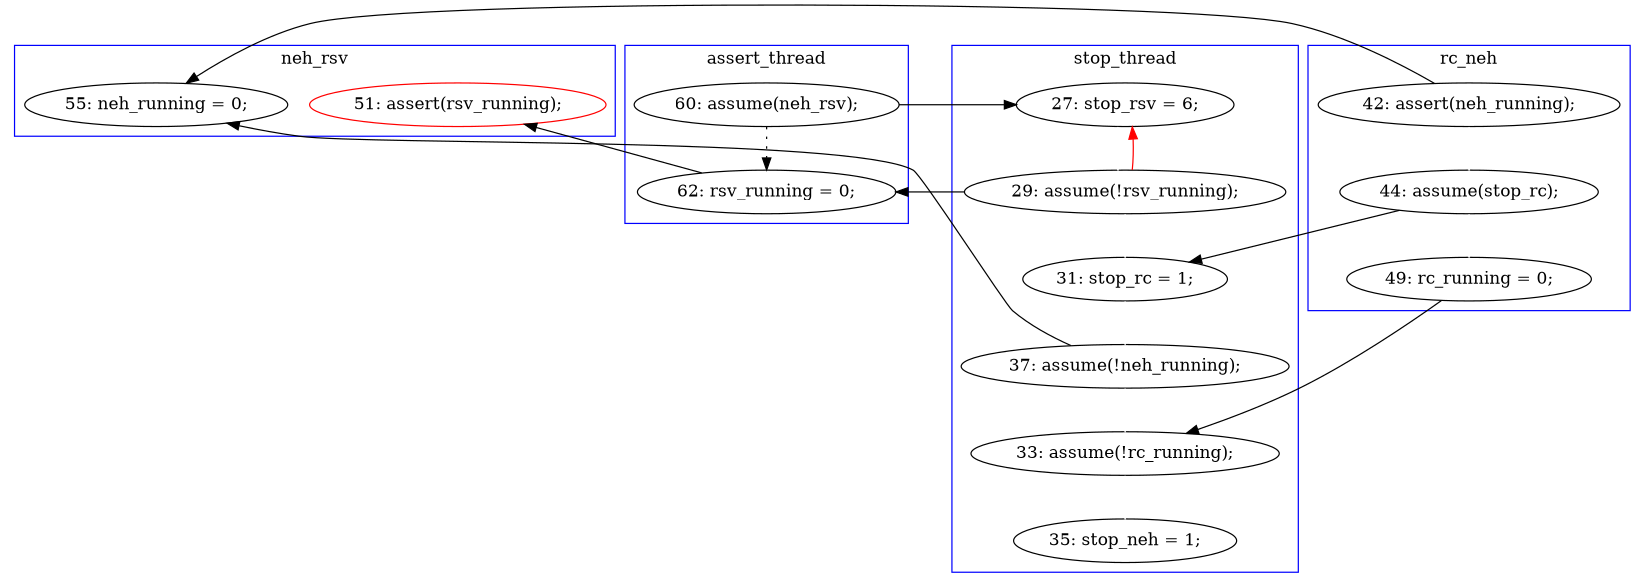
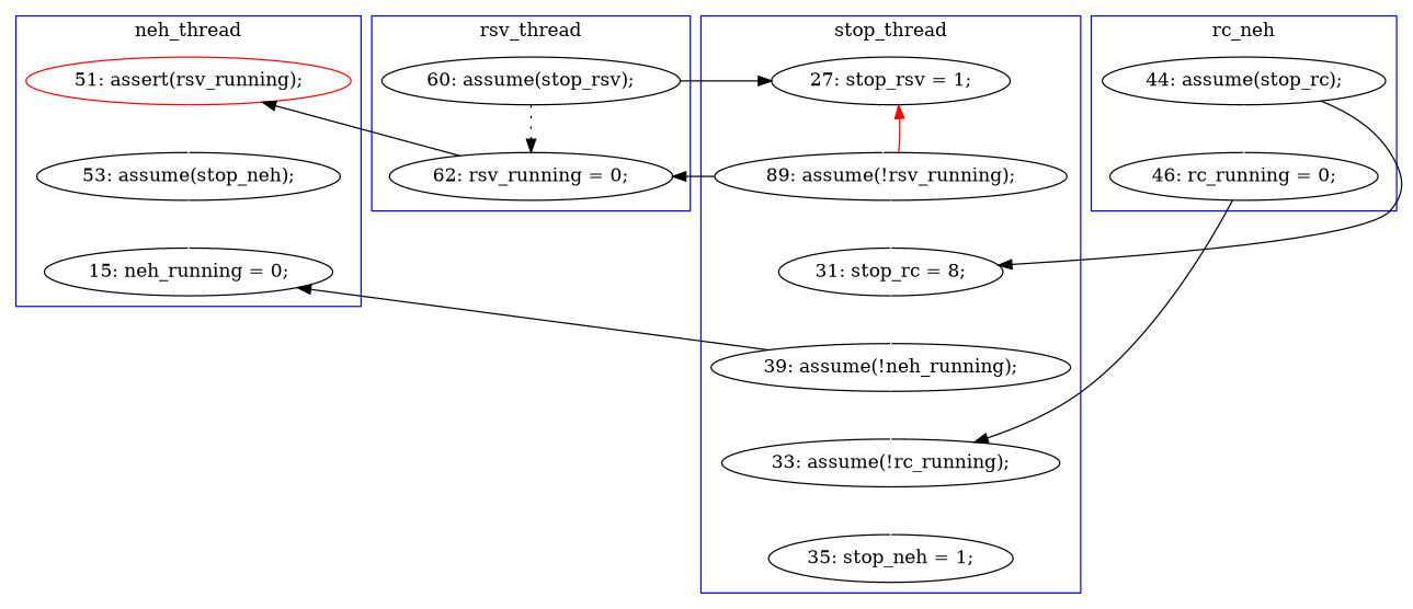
  digraph {
    edge [color=white style=solid]
    n1 [color=red label="51: assert(rsv_running);"]
-   n3 [label="55: neh_running = 0;"]
-   n4 [label="60: assume(neh_rsv);"]
+   n2 [label="53: assume(stop_neh);"]
+   n3 [label="15: neh_running = 0;"]
+   n4 [label="60: assume(stop_rsv);"]
    n5 [label="62: rsv_running = 0;"]
-   n6 [label="27: stop_rsv = 6;"]
-   n7 [label="31: stop_rc = 1;"]
-   n8 [label="37: assume(!neh_running);"]
+   n6 [label="27: stop_rsv = 1;"]
+   n7 [label="31: stop_rc = 8;"]
+   n8 [label="39: assume(!neh_running);"]
    n9 [label="33: assume(!rc_running);"]
-   n10 [label="29: assume(!rsv_running);"]
+   n10 [label="89: assume(!rsv_running);"]
    n11 [label="35: stop_neh = 1;"]
-   n12 [label="42: assert(neh_running);"]
    n13 [label="44: assume(stop_rc);"]
-   n14 [label="49: rc_running = 0;"]
+   n14 [label="46: rc_running = 0;"]
    subgraph cluster_1 {
      color=blue
-     label=neh_rsv
+     label=neh_thread
      n1
+     n2
      n3
    }
    subgraph cluster_2 {
      color=blue
-     label=assert_thread
+     label=rsv_thread
      n4
      n5
    }
    subgraph cluster_3 {
      color=blue
      label=stop_thread
      n6
      n7
      n8
      n9
      n10
      n11
    }
    subgraph cluster_4 {
      color=blue
      label=rc_neh
-     n12
      n13
      n14
    }
+   n1 -> n2
+   n2 -> n3
    n4 -> n5 [color=black style=dotted]
    n4 -> n6 [color=black constraint=false]
    n5 -> n1 [color=black constraint=false]
    n6 -> n10
    n7 -> n8
    n8 -> n3 [color=black constraint=false]
    n8 -> n9
    n9 -> n11
    n10 -> n5 [color=black constraint=false]
    n10 -> n6 [color=red constraint=false]
    n10 -> n7
-   n12 -> n3 [color=black constraint=false]
-   n12 -> n13
    n13 -> n7 [color=black constraint=false]
    n13 -> n14
    n14 -> n9 [color=black constraint=false]
  }
